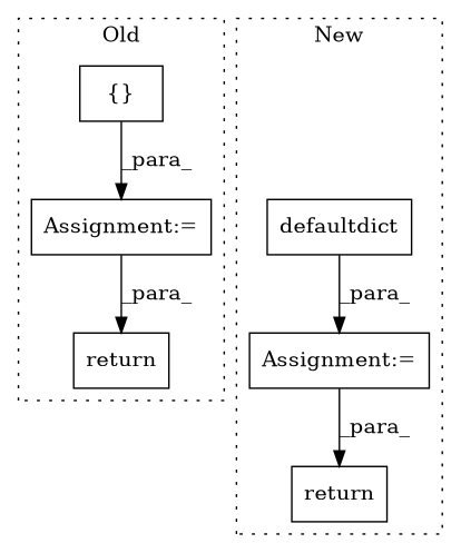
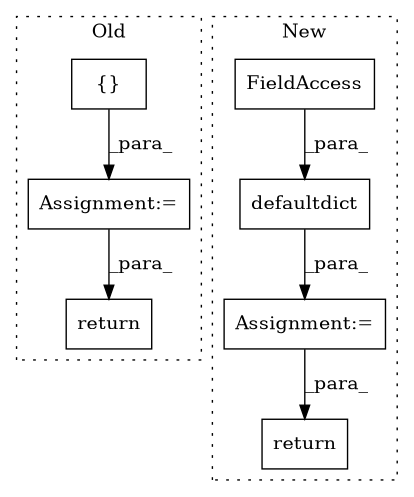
  digraph {
    node [a=41 l=7 shape=box]
    n1 [label=return s=10310]
    n2 [a=7 l=1 label="Assignment:=" s=10244]
    n3 [a=4 l=2 label="{}" s=9650]
    n4 [a=32 l="12,1" label=defaultdict s="9108,9124"]
    n5 [label=return s=9585]
+   n6 [a=22 l=4 label=FieldAccess s=9120]
    n7 [a=7 l=1 label="Assignment:=" s=9095]
    subgraph cluster_1 {
      label=Old
      style=dotted
      n1
      n2
      n3
    }
    subgraph cluster_2 {
      label=New
      style=dotted
      n4
      n5
+     n6
      n7
    }
    n2 -> n1 [label=_para_]
    n3 -> n2 [label=_para_]
    n4 -> n7 [label=_para_]
+   n6 -> n4 [label=_para_]
    n7 -> n5 [label=_para_]
  }
